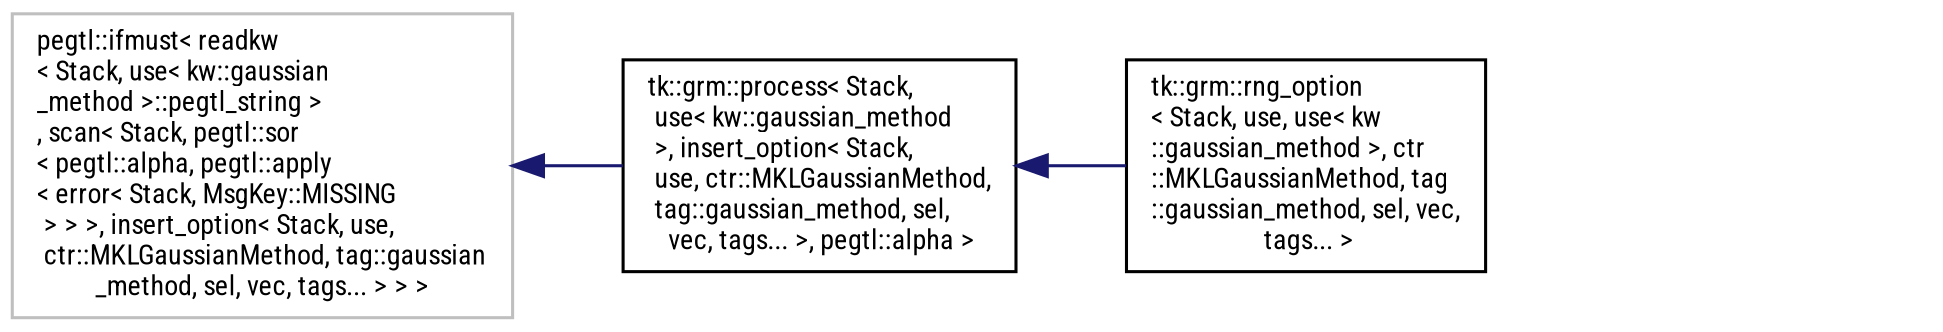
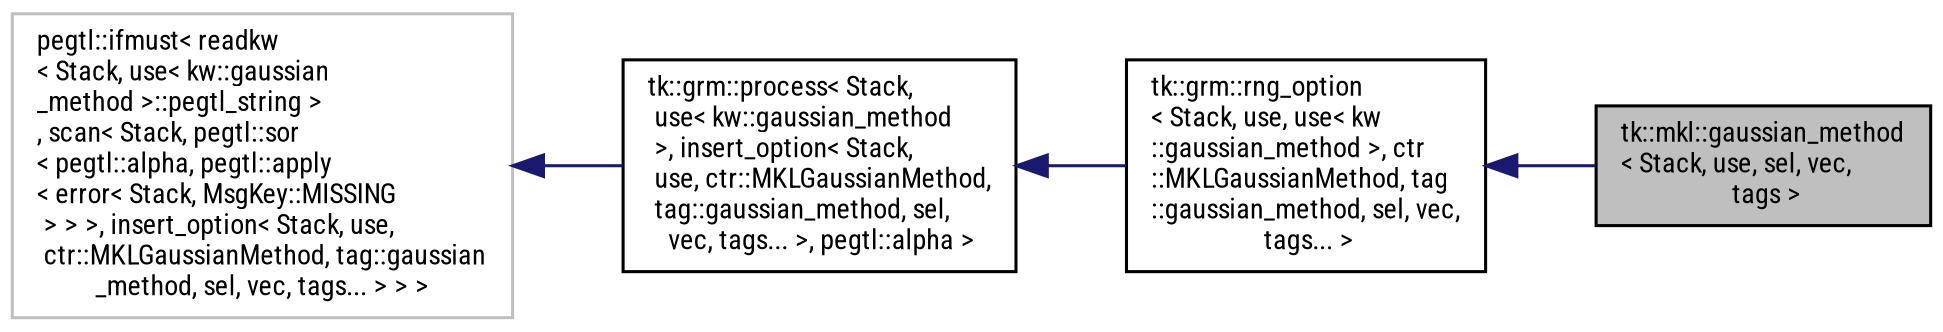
  digraph {
    rankdir=LR
    fontname="Roboto Condensed"
    node [color=black fontname="Roboto Condensed" fontsize=9 shape=record]
    edge [color=midnightblue dir=back fontname="Roboto Condensed" fontsize=9 labelfontname="sans-serif" labelfontsize=9 style=solid]
+   n1 [fillcolor=grey75 fontcolor=black height=0.2 label="tk::mkl::gaussian_method\l\< Stack, use, sel, vec,\l tags \>" style=filled width=0.4]
    n2 [height=0.2 label="tk::grm::rng_option\l\< Stack, use, use\< kw\l::gaussian_method \>, ctr\l::MKLGaussianMethod, tag\l::gaussian_method, sel, vec,\l tags... \>" width=0.4]
    n3 [height=0.2 label="tk::grm::process\< Stack,\l use\< kw::gaussian_method\l \>, insert_option\< Stack,\l use, ctr::MKLGaussianMethod,\l tag::gaussian_method, sel,\l vec, tags... \>, pegtl::alpha \>" width=0.4]
    n4 [color=grey75 height=0.2 label="pegtl::ifmust\< readkw\l\< Stack, use\< kw::gaussian\l_method \>::pegtl_string \>\l, scan\< Stack, pegtl::sor\l\< pegtl::alpha, pegtl::apply\l\< error\< Stack, MsgKey::MISSING\l \> \> \>, insert_option\< Stack, use,\l ctr::MKLGaussianMethod, tag::gaussian\l_method, sel, vec, tags... \> \> \>" width=0.4]
+   n2 -> n1
    n3 -> n2
    n4 -> n3
  }
